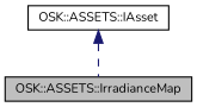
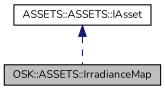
  digraph {
    fontname=Nunito
    node [color=black fontname=Nunito fontsize=10 shape=record style=filled]
    n1 [fillcolor=grey75 fontcolor=black height=0.2 label="OSK::ASSETS::IrradianceMap" width=0.4]
-   n2 [fillcolor=white height=0.2 label="OSK::ASSETS::IAsset" width=0.4]
+   n2 [fillcolor=white height=0.2 label="ASSETS::ASSETS::IAsset" width=0.4]
    n2 -> n1 [color=midnightblue dir=back fontname=Nunito fontsize=10 labelfontname=Helvetica labelfontsize=10 style=dashed]
  }
